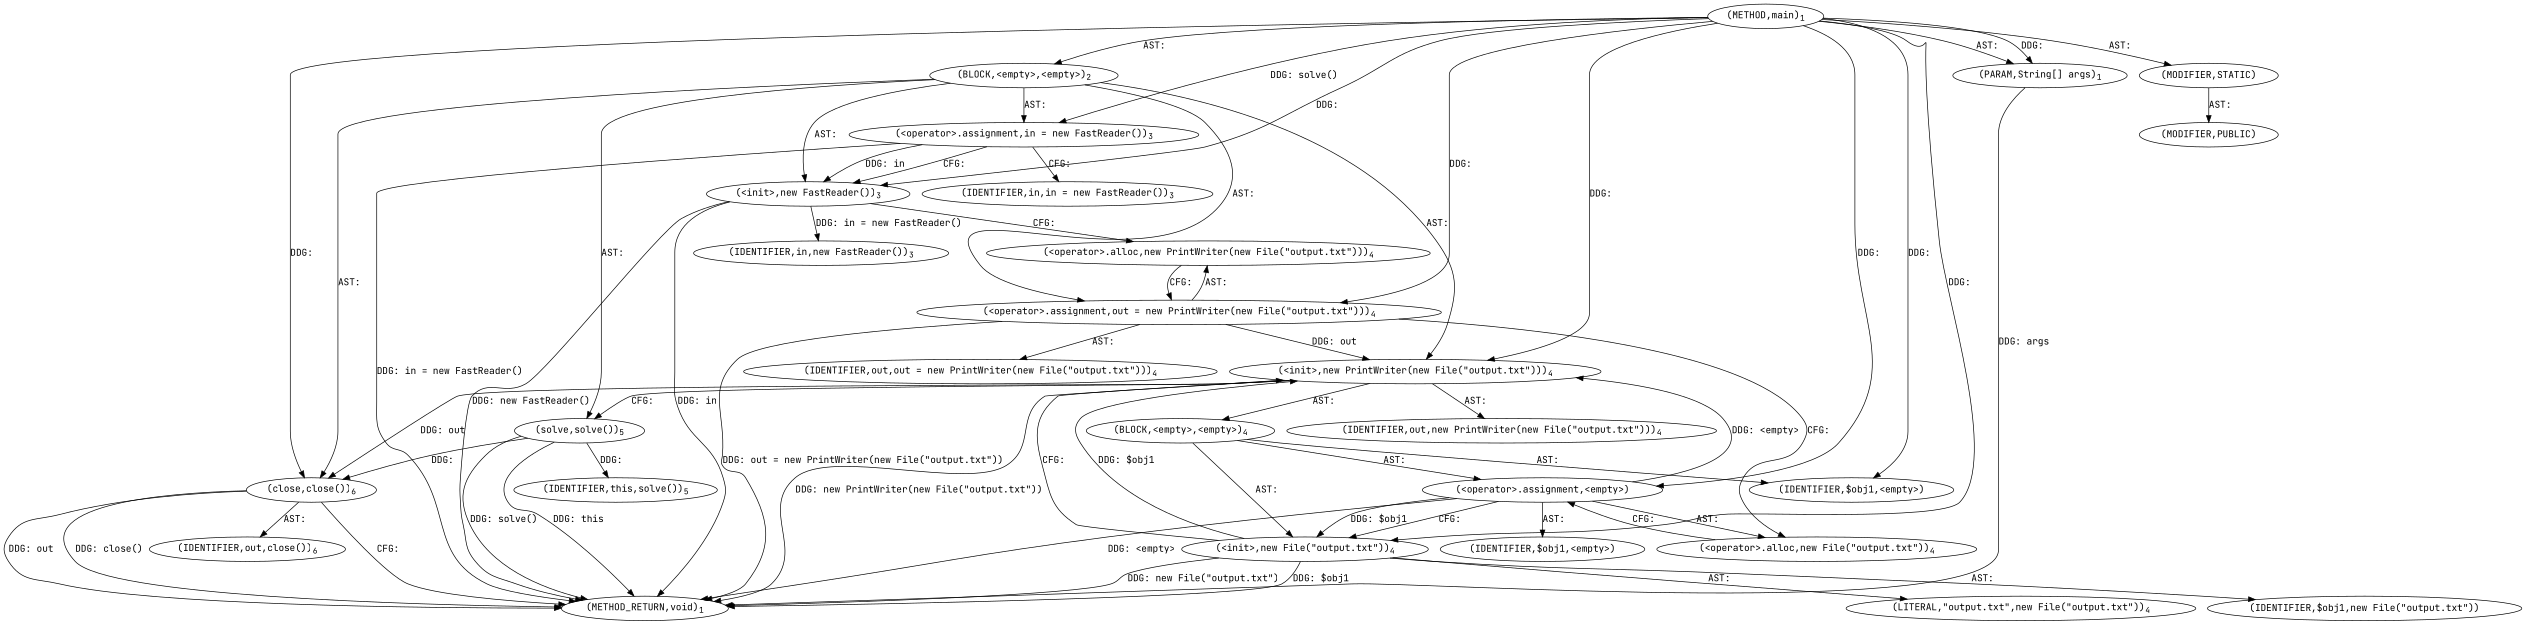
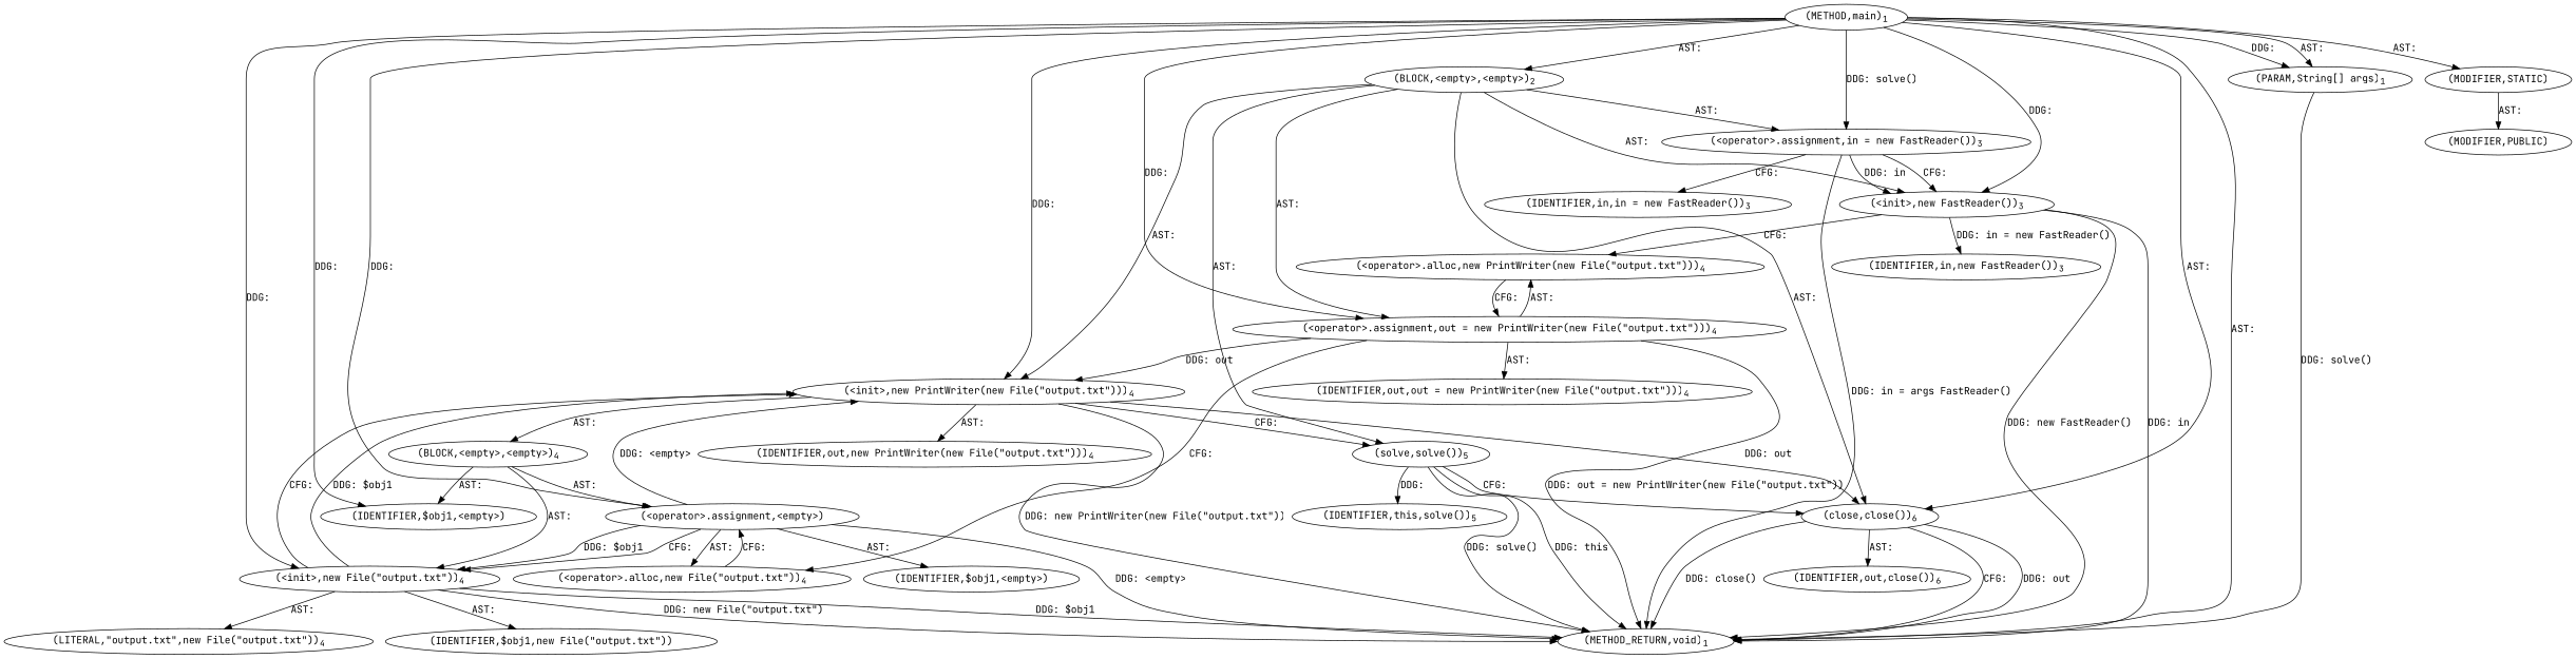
  digraph {
    fontname="JetBrains Mono"
    node [fontname="JetBrains Mono"]
    edge [fontname="JetBrains Mono"]
    n1 [label=<(METHOD,main)<SUB>1</SUB>>]
    n2 [label=<(PARAM,String[] args)<SUB>1</SUB>>]
    n3 [label=<(BLOCK,&lt;empty&gt;,&lt;empty&gt;)<SUB>2</SUB>>]
    n4 [label=<(&lt;operator&gt;.assignment,in = new FastReader())<SUB>3</SUB>>]
    n5 [label=<(&lt;init&gt;,new FastReader())<SUB>3</SUB>>]
    n6 [label=<(&lt;operator&gt;.assignment,out = new PrintWriter(new File(&quot;output.txt&quot;)))<SUB>4</SUB>>]
    n7 [label=<(&lt;init&gt;,new PrintWriter(new File(&quot;output.txt&quot;)))<SUB>4</SUB>>]
    n8 [label=<(&lt;operator&gt;.assignment,&lt;empty&gt;)>]
    n9 [label=<(&lt;init&gt;,new File(&quot;output.txt&quot;))<SUB>4</SUB>>]
    n10 [label=<(IDENTIFIER,$obj1,&lt;empty&gt;)>]
    n11 [label=<(close,close())<SUB>6</SUB>>]
    n12 [label=<(MODIFIER,STATIC)>]
    n13 [label=<(METHOD_RETURN,void)<SUB>1</SUB>>]
    n14 [label=<(solve,solve())<SUB>5</SUB>>]
    n15 [label=<(IDENTIFIER,in,in = new FastReader())<SUB>3</SUB>>]
    n16 [label=<(IDENTIFIER,in,new FastReader())<SUB>3</SUB>>]
    n17 [label=<(&lt;operator&gt;.alloc,new PrintWriter(new File(&quot;output.txt&quot;)))<SUB>4</SUB>>]
    n18 [label=<(IDENTIFIER,out,out = new PrintWriter(new File(&quot;output.txt&quot;)))<SUB>4</SUB>>]
    n19 [label=<(&lt;operator&gt;.alloc,new File(&quot;output.txt&quot;))<SUB>4</SUB>>]
    n20 [label=<(IDENTIFIER,out,new PrintWriter(new File(&quot;output.txt&quot;)))<SUB>4</SUB>>]
    n21 [label=<(BLOCK,&lt;empty&gt;,&lt;empty&gt;)<SUB>4</SUB>>]
    n22 [label=<(IDENTIFIER,$obj1,&lt;empty&gt;)>]
    n23 [label=<(IDENTIFIER,$obj1,new File(&quot;output.txt&quot;))>]
    n24 [label=<(LITERAL,&quot;output.txt&quot;,new File(&quot;output.txt&quot;))<SUB>4</SUB>>]
    n25 [label=<(IDENTIFIER,this,solve())<SUB>5</SUB>>]
    n26 [label=<(IDENTIFIER,out,close())<SUB>6</SUB>>]
    n27 [label=<(MODIFIER,PUBLIC)>]
    n1 -> n2 [label="AST: "]
    n1 -> n2 [label="DDG: "]
    n1 -> n3 [label="AST: "]
    n1 -> n4 [label="DDG: solve()"]
    n1 -> n5 [label="DDG: "]
    n1 -> n6 [label="DDG: "]
    n1 -> n7 [label="DDG: "]
    n1 -> n8 [label="DDG: "]
    n1 -> n9 [label="DDG: "]
    n1 -> n10 [label="DDG: "]
-   n1 -> n11 [label="DDG: "]
+   n1 -> n11 [label="AST: "]
    n1 -> n12 [label="AST: "]
-   n2 -> n13 [label="DDG: args"]
+   n1 -> n13 [label="AST: "]
+   n2 -> n13 [label="DDG: solve()"]
    n3 -> n4 [label="AST: "]
    n3 -> n5 [label="AST: "]
    n3 -> n6 [label="AST: "]
    n3 -> n7 [label="AST: "]
    n3 -> n11 [label="AST: "]
    n3 -> n14 [label="AST: "]
    n4 -> n5 [label="CFG: "]
    n4 -> n5 [label="DDG: in"]
-   n4 -> n13 [label="DDG: in = new FastReader()"]
+   n4 -> n13 [label="DDG: in = args FastReader()"]
    n4 -> n15 [label="CFG: "]
    n5 -> n13 [label="DDG: in"]
    n5 -> n13 [label="DDG: new FastReader()"]
    n5 -> n16 [label="DDG: in = new FastReader()"]
    n5 -> n17 [label="CFG: "]
    n6 -> n7 [label="DDG: out"]
    n6 -> n13 [label="DDG: out = new PrintWriter(new File(&quot;output.txt&quot;))"]
    n6 -> n17 [label="AST: "]
    n6 -> n18 [label="AST: "]
    n6 -> n19 [label="CFG: "]
    n7 -> n11 [label="DDG: out"]
    n7 -> n13 [label="DDG: new PrintWriter(new File(&quot;output.txt&quot;))"]
    n7 -> n14 [label="CFG: "]
    n7 -> n20 [label="AST: "]
    n7 -> n21 [label="AST: "]
    n8 -> n7 [label="DDG: &lt;empty&gt;"]
    n8 -> n9 [label="CFG: "]
    n8 -> n9 [label="DDG: $obj1"]
    n8 -> n13 [label="DDG: &lt;empty&gt;"]
    n8 -> n19 [label="AST: "]
    n8 -> n22 [label="AST: "]
    n9 -> n7 [label="CFG: "]
    n9 -> n7 [label="DDG: $obj1"]
    n9 -> n13 [label="DDG: $obj1"]
    n9 -> n13 [label="DDG: new File(&quot;output.txt&quot;)"]
    n9 -> n23 [label="AST: "]
    n9 -> n24 [label="AST: "]
    n11 -> n13 [label="CFG: "]
    n11 -> n13 [label="DDG: out"]
    n11 -> n13 [label="DDG: close()"]
    n11 -> n26 [label="AST: "]
    n12 -> n27 [label="AST: "]
-   n14 -> n11 [label="DDG: "]
+   n14 -> n11 [label="CFG: "]
    n14 -> n13 [label="DDG: solve()"]
    n14 -> n13 [label="DDG: this"]
    n14 -> n25 [label="DDG: "]
    n17 -> n6 [label="CFG: "]
    n19 -> n8 [label="CFG: "]
    n21 -> n8 [label="AST: "]
    n21 -> n9 [label="AST: "]
    n21 -> n10 [label="AST: "]
  }
